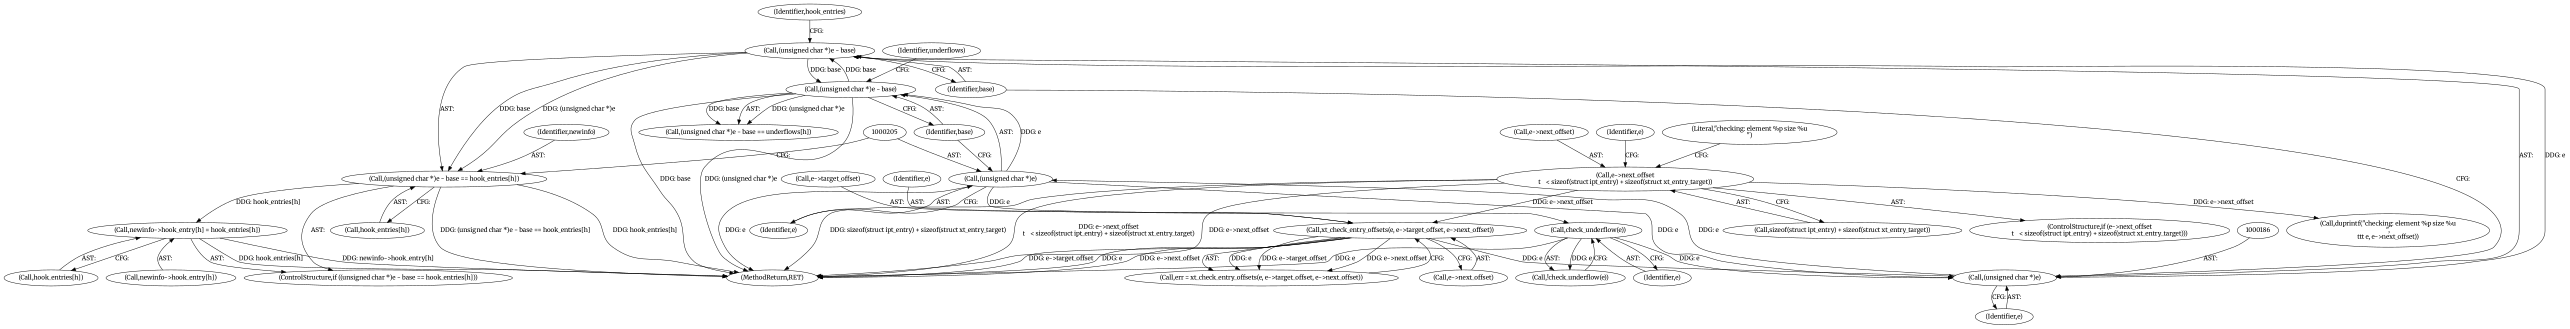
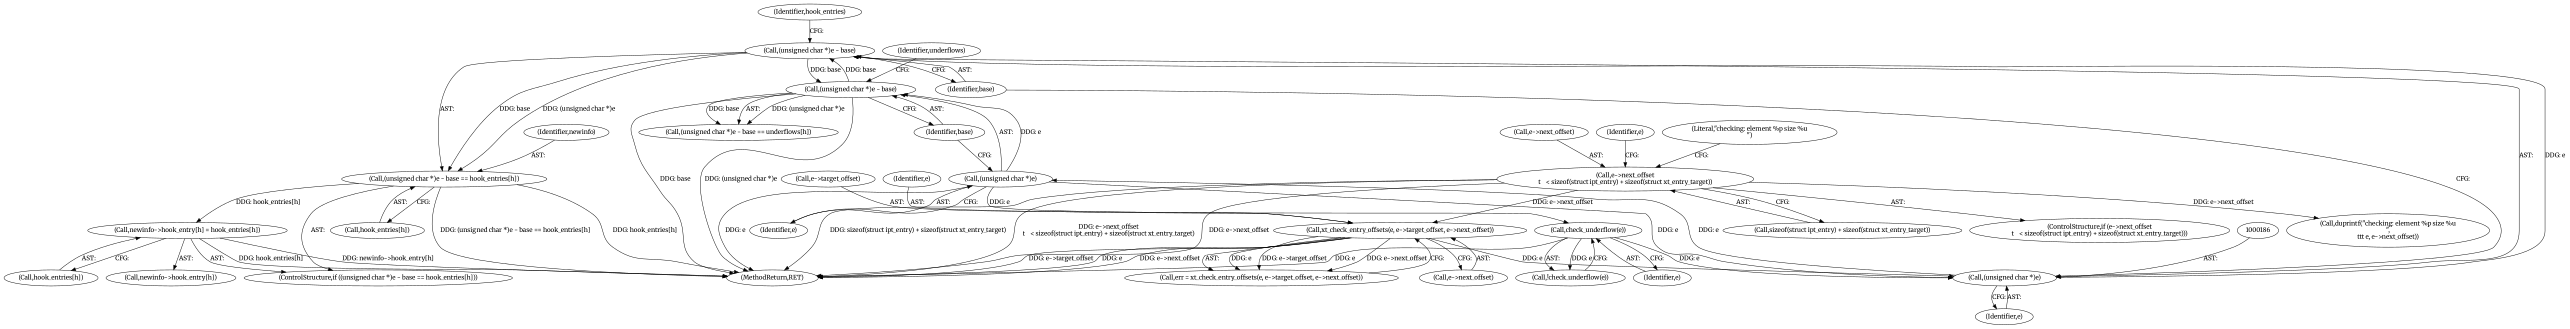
  digraph {
    fontname=Merriweather
    node [fontname=Merriweather]
    edge [fontname=Merriweather]
    n1 [label="(Call,newinfo->hook_entry[h] = hook_entries[h])"]
    n2 [label="(MethodReturn,RET)"]
    n3 [label="(ControlStructure,if ((unsigned char *)e - base == hook_entries[h]))"]
    n4 [label="(Call,hook_entries[h])"]
    n5 [label="(Call,(unsigned char *)e - base == hook_entries[h])"]
    n6 [label="(Call,hook_entries[h])"]
    n7 [label="(Call,(unsigned char *)e - base)"]
    n8 [label="(Call,(unsigned char *)e - base)"]
    n9 [label="(Identifier,base)"]
    n10 [label="(Call,(unsigned char *)e - base == underflows[h])"]
    n11 [label="(Identifier,base)"]
    n12 [label="(Call,(unsigned char *)e)"]
    n13 [label="(Call,(unsigned char *)e)"]
    n14 [label="(Identifier,e)"]
    n15 [label="(Call,check_underflow(e))"]
    n16 [label="(Identifier,e)"]
    n17 [label="(Call,!check_underflow(e))"]
    n18 [label="(Identifier,e)"]
    n19 [label="(Call,xt_check_entry_offsets(e, e->target_offset, e->next_offset))"]
    n20 [label="(Call,err = xt_check_entry_offsets(e, e->target_offset, e->next_offset))"]
    n21 [label="(Call,e->next_offset)"]
    n22 [label="(Call,e->next_offset\n\t    < sizeof(struct ipt_entry) + sizeof(struct xt_entry_target))"]
    n23 [label="(Call,sizeof(struct ipt_entry) + sizeof(struct xt_entry_target))"]
    n24 [label="(ControlStructure,if (e->next_offset\n\t    < sizeof(struct ipt_entry) + sizeof(struct xt_entry_target)))"]
    n25 [label="(Call,duprintf(\"checking: element %p size %u\n\",\n\t\t\t e, e->next_offset))"]
    n26 [label="(Identifier,underflows)"]
    n27 [label="(Identifier,hook_entries)"]
    n28 [label="(Identifier,newinfo)"]
    n29 [label="(Identifier,e)"]
    n30 [label="(Identifier,e)"]
    n31 [label="(Literal,\"checking: element %p size %u\n\")"]
    n32 [label="(Call,e->target_offset)"]
    n33 [label="(Call,e->next_offset)"]
    n34 [label="(Call,newinfo->hook_entry[h])"]
-   1000205
    1000186
    n1 -> n2 [label="DDG: newinfo->hook_entry[h]"]
    n1 -> n2 [label="DDG: hook_entries[h]"]
    n1 -> n3 [label="AST: "]
    n1 -> n4 [label="CFG: "]
    n4 -> n1 [label="AST: "]
    n5 -> n1 [label="DDG: hook_entries[h]"]
    n5 -> n2 [label="DDG: hook_entries[h]"]
    n5 -> n2 [label="DDG: (unsigned char *)e - base == hook_entries[h]"]
    n5 -> n3 [label="AST: "]
    n5 -> n6 [label="CFG: "]
    n6 -> n5 [label="AST: "]
    n7 -> n5 [label="AST: "]
    n7 -> n5 [label="DDG: (unsigned char *)e"]
    n7 -> n5 [label="DDG: base"]
    n7 -> n8 [label="DDG: base"]
    n7 -> n9 [label="CFG: "]
    n8 -> n2 [label="DDG: base"]
    n8 -> n2 [label="DDG: (unsigned char *)e"]
    n8 -> n7 [label="DDG: base"]
    n8 -> n10 [label="AST: "]
    n8 -> n10 [label="DDG: (unsigned char *)e"]
    n8 -> n10 [label="DDG: base"]
    n8 -> n11 [label="CFG: "]
    n9 -> n7 [label="AST: "]
    n9 -> n12 [label="CFG: "]
    n11 -> n8 [label="AST: "]
    n11 -> n13 [label="CFG: "]
    n12 -> n7 [label="AST: "]
    n12 -> n7 [label="DDG: e"]
    n12 -> n13 [label="DDG: e"]
    n12 -> n14 [label="CFG: "]
    n13 -> n2 [label="DDG: e"]
    n13 -> n8 [label="AST: "]
    n13 -> n8 [label="DDG: e"]
    n13 -> n12 [label="DDG: e"]
    n13 -> n15 [label="DDG: e"]
    n13 -> n16 [label="CFG: "]
    n14 -> n12 [label="AST: "]
    n15 -> n2 [label="DDG: e"]
    n15 -> n12 [label="DDG: e"]
    n15 -> n17 [label="AST: "]
    n15 -> n17 [label="DDG: e"]
    n15 -> n18 [label="CFG: "]
    n16 -> n13 [label="AST: "]
    n17 -> n15 [label="CFG: "]
    n18 -> n15 [label="AST: "]
    n19 -> n2 [label="DDG: e->next_offset"]
    n19 -> n2 [label="DDG: e->target_offset"]
    n19 -> n2 [label="DDG: e"]
    n19 -> n12 [label="DDG: e"]
    n19 -> n20 [label="AST: "]
    n19 -> n20 [label="DDG: e"]
    n19 -> n20 [label="DDG: e->target_offset"]
    n19 -> n20 [label="DDG: e->next_offset"]
    n19 -> n21 [label="CFG: "]
    n20 -> n19 [label="CFG: "]
    n21 -> n19 [label="AST: "]
    n22 -> n2 [label="DDG: sizeof(struct ipt_entry) + sizeof(struct xt_entry_target)"]
    n22 -> n2 [label="DDG: e->next_offset\n\t    < sizeof(struct ipt_entry) + sizeof(struct xt_entry_target)"]
    n22 -> n2 [label="DDG: e->next_offset"]
    n22 -> n19 [label="DDG: e->next_offset"]
    n22 -> n23 [label="CFG: "]
    n22 -> n24 [label="AST: "]
    n22 -> n25 [label="DDG: e->next_offset"]
    n23 -> n22 [label="AST: "]
    n26 -> n8 [label="CFG: "]
    n27 -> n7 [label="CFG: "]
    n28 -> n5 [label="AST: "]
    n29 -> n22 [label="CFG: "]
    n30 -> n19 [label="AST: "]
    n31 -> n22 [label="CFG: "]
    n32 -> n19 [label="AST: "]
    n33 -> n22 [label="AST: "]
-   n34 -> n1 [label="AST: "]
-   1000205 -> n5 [label="CFG: "]
-   1000205 -> n13 [label="AST: "]
+   n1 -> n34 [label="AST: "]
    1000186 -> n12 [label="AST: "]
  }
